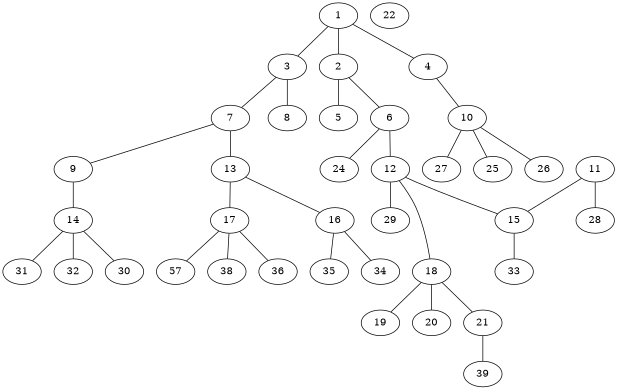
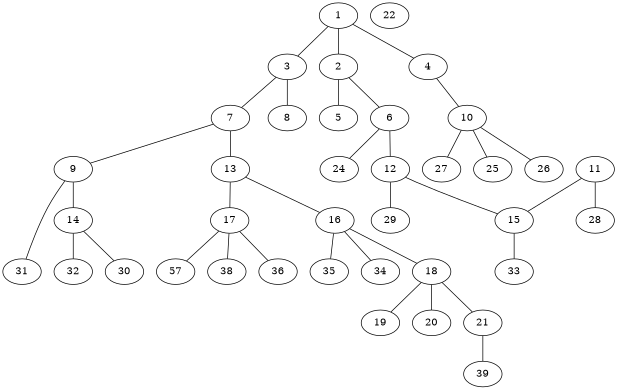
  graph {
    node [chem=H]
    edge [valence=1]
    1 [chem=N]
    2 [chem=C]
    3 [chem=C]
    4 [chem=N]
    5 [chem=C]
    6 [chem=C]
    7 [chem=C]
    8 [chem=O]
    10 [chem=C]
    12 [chem=C]
    24
    9 [chem=C]
    13 [chem=N]
    14 [chem=C]
    25
    26
    27
    11 [chem=C]
    15 [chem=C]
    28
    29
    16 [chem=C]
    17 [chem=C]
    30
    31
    32
    33
    18 [chem=S]
    34
    35
    36
    n32 [label=57]
    38
    19 [chem=O]
    20 [chem=O]
    21 [chem=O]
    39
    22 [chem=Na]
    1 -- 2
    1 -- 3
    1 -- 4
    2 -- 5
    2 -- 6 [valence=2]
    3 -- 7
    3 -- 8 [valence=2]
    4 -- 10
    6 -- 12
    6 -- 24
    7 -- 9 [valence=2]
    7 -- 13
    10 -- 25
    10 -- 26
    10 -- 27
    12 -- 15 [valence=2]
    12 -- 29
    9 -- 14
    13 -- 16
    13 -- 17
    14 -- 30
-   14 -- 31
+   9 -- 31
    14 -- 32
    11 -- 15
    11 -- 28
    15 -- 33
-   12 -- 18
+   16 -- 18
    16 -- 34
    16 -- 35
    17 -- 36
    17 -- n32
    17 -- 38
    18 -- 19 [valence=2]
    18 -- 20 [valence=2]
    18 -- 21
    21 -- 39
  }
